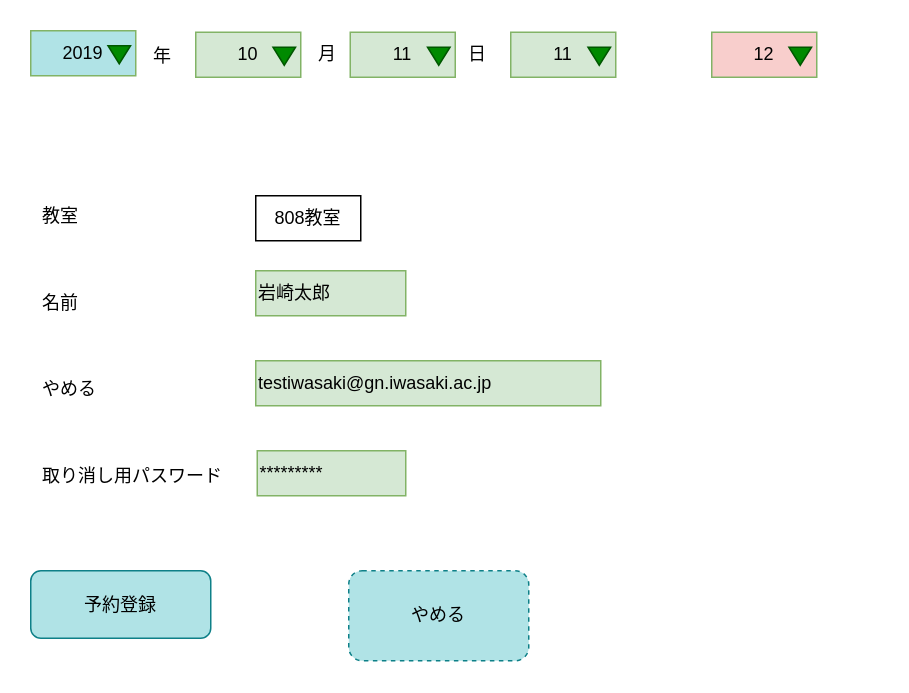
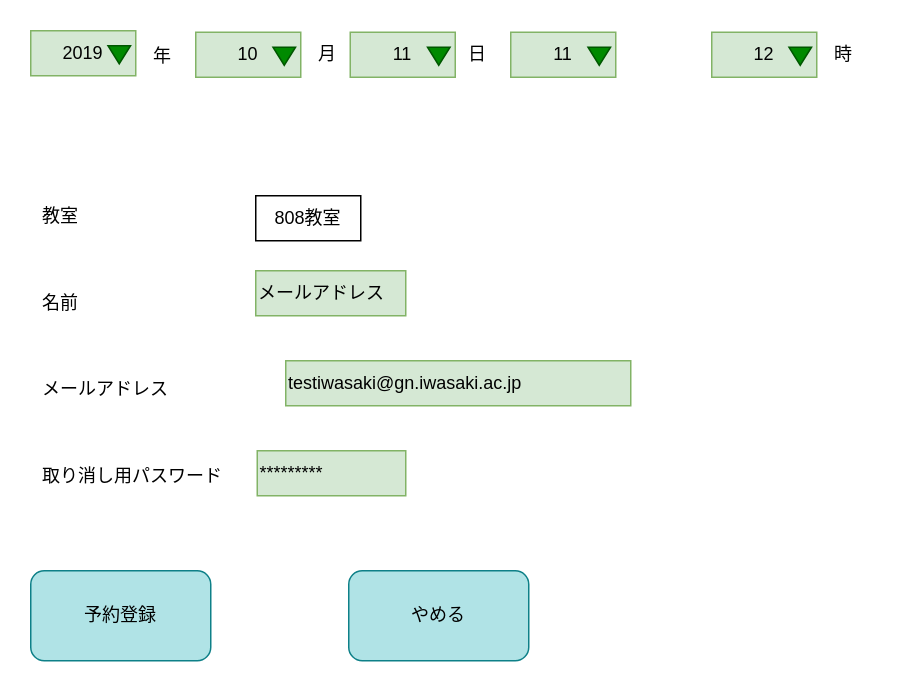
  <mxCell id="0" />
  <mxCell id="1" parent="0" />
- <mxCell id="2" value="2019" style="rounded=0;whiteSpace=wrap;html=1;fillColor=#b0e3e6;strokeColor=#82b366;" vertex="1" parent="1"><mxGeometry x="20" y="20" width="70" height="30" as="geometry" /></mxCell>
+ <mxCell id="2" value="2019" style="rounded=0;whiteSpace=wrap;html=1;fillColor=#d5e8d4;strokeColor=#82b366;" vertex="1" parent="1"><mxGeometry x="20" y="20" width="70" height="30" as="geometry" /></mxCell>
  <mxCell id="3" value="" style="triangle;whiteSpace=wrap;html=1;rotation=90;fillColor=#008a00;strokeColor=#005700;fontColor=#ffffff;" vertex="1" parent="1"><mxGeometry x="73" y="28.5" width="12" height="15" as="geometry" /></mxCell>
  <mxCell id="4" value="10" style="rounded=0;whiteSpace=wrap;html=1;fillColor=#d5e8d4;strokeColor=#82b366;" vertex="1" parent="1"><mxGeometry x="130" y="21" width="70" height="30" as="geometry" /></mxCell>
  <mxCell id="5" value="" style="triangle;whiteSpace=wrap;html=1;rotation=90;fillColor=#008a00;strokeColor=#005700;fontColor=#ffffff;" vertex="1" parent="1"><mxGeometry x="183" y="29.5" width="12" height="15" as="geometry" /></mxCell>
  <mxCell id="6" value="11" style="rounded=0;whiteSpace=wrap;html=1;fillColor=#d5e8d4;strokeColor=#82b366;" vertex="1" parent="1"><mxGeometry x="233" y="21" width="70" height="30" as="geometry" /></mxCell>
  <mxCell id="7" value="" style="triangle;whiteSpace=wrap;html=1;rotation=90;fillColor=#008a00;strokeColor=#005700;fontColor=#ffffff;" vertex="1" parent="1"><mxGeometry x="286" y="29.5" width="12" height="15" as="geometry" /></mxCell>
  <mxCell id="8" value="11" style="rounded=0;whiteSpace=wrap;html=1;fillColor=#d5e8d4;strokeColor=#82b366;" vertex="1" parent="1"><mxGeometry x="340" y="21" width="70" height="30" as="geometry" /></mxCell>
  <mxCell id="9" value="" style="triangle;whiteSpace=wrap;html=1;rotation=90;fillColor=#008a00;strokeColor=#005700;fontColor=#ffffff;" vertex="1" parent="1"><mxGeometry x="393" y="29.5" width="12" height="15" as="geometry" /></mxCell>
- <mxCell id="10" value="12" style="rounded=0;whiteSpace=wrap;html=1;fillColor=#f8cecc;strokeColor=#82b366;" vertex="1" parent="1"><mxGeometry x="474" y="21" width="70" height="30" as="geometry" /></mxCell>
+ <mxCell id="10" value="12" style="rounded=0;whiteSpace=wrap;html=1;fillColor=#d5e8d4;strokeColor=#82b366;" vertex="1" parent="1"><mxGeometry x="474" y="21" width="70" height="30" as="geometry" /></mxCell>
  <mxCell id="11" value="" style="triangle;whiteSpace=wrap;html=1;rotation=90;fillColor=#008a00;strokeColor=#005700;fontColor=#ffffff;" vertex="1" parent="1"><mxGeometry x="527" y="29.5" width="12" height="15" as="geometry" /></mxCell>
  <mxCell id="12" value="年" style="text;html=1;resizable=0;points=[];autosize=1;align=left;verticalAlign=top;spacingTop=-4;" vertex="1" parent="1"><mxGeometry x="100" y="27" width="30" height="20" as="geometry" /></mxCell>
  <mxCell id="13" value="月" style="text;html=1;resizable=0;points=[];autosize=1;align=left;verticalAlign=top;spacingTop=-4;" vertex="1" parent="1"><mxGeometry x="210" y="26" width="30" height="20" as="geometry" /></mxCell>
  <mxCell id="14" value="日" style="text;html=1;resizable=0;points=[];autosize=1;align=left;verticalAlign=top;spacingTop=-4;" vertex="1" parent="1"><mxGeometry x="310" y="26" width="30" height="20" as="geometry" /></mxCell>
- <mxCell id="16" value="教室&lt;br&gt;&lt;br&gt;&lt;br&gt;&lt;br&gt;名前&lt;br&gt;&lt;br&gt;&lt;br&gt;&lt;br&gt;やめる&lt;br&gt;&lt;br&gt;&lt;br&gt;&lt;br&gt;取り消し用パスワード" style="text;html=1;resizable=0;points=[];autosize=1;align=left;verticalAlign=top;spacingTop=-4;" vertex="1" parent="1"><mxGeometry x="26" y="134" width="140" height="180" as="geometry" /></mxCell>
+ <mxCell id="15" value="時" style="text;html=1;resizable=0;points=[];autosize=1;align=left;verticalAlign=top;spacingTop=-4;" vertex="1" parent="1"><mxGeometry x="554" y="26" width="30" height="20" as="geometry" /></mxCell>
+ <mxCell id="16" value="教室&lt;br&gt;&lt;br&gt;&lt;br&gt;&lt;br&gt;名前&lt;br&gt;&lt;br&gt;&lt;br&gt;&lt;br&gt;メールアドレス&lt;br&gt;&lt;br&gt;&lt;br&gt;&lt;br&gt;取り消し用パスワード" style="text;html=1;resizable=0;points=[];autosize=1;align=left;verticalAlign=top;spacingTop=-4;" vertex="1" parent="1"><mxGeometry x="26" y="134" width="140" height="180" as="geometry" /></mxCell>
  <mxCell id="17" value="808教室" style="rounded=0;whiteSpace=wrap;html=1;" vertex="1" parent="1"><mxGeometry x="170" y="130" width="70" height="30" as="geometry" /></mxCell>
- <mxCell id="18" value="岩崎太郎" style="rounded=0;whiteSpace=wrap;html=1;fillColor=#d5e8d4;strokeColor=#82b366;align=left;" vertex="1" parent="1"><mxGeometry x="170" y="180" width="100" height="30" as="geometry" /></mxCell>
+ <mxCell id="18" value="メールアドレス" style="rounded=0;whiteSpace=wrap;html=1;fillColor=#d5e8d4;strokeColor=#82b366;align=left;" vertex="1" parent="1"><mxGeometry x="170" y="180" width="100" height="30" as="geometry" /></mxCell>
  <mxCell id="19" value="*********" style="rounded=0;whiteSpace=wrap;html=1;fillColor=#d5e8d4;strokeColor=#82b366;align=left;" vertex="1" parent="1"><mxGeometry x="171" y="300" width="99" height="30" as="geometry" /></mxCell>
- <mxCell id="20" value="testiwasaki@gn.iwasaki.ac.jp" style="rounded=0;whiteSpace=wrap;html=1;fillColor=#d5e8d4;strokeColor=#82b366;align=left;" vertex="1" parent="1"><mxGeometry x="170" y="240" width="230" height="30" as="geometry" /></mxCell>
- <mxCell id="21" value="予約登録" style="rounded=1;whiteSpace=wrap;html=1;fillColor=#b0e3e6;strokeColor=#0e8088;" vertex="1" parent="1"><mxGeometry x="20" y="380" width="120" height="45" as="geometry" /></mxCell>
- <mxCell id="22" value="やめる" style="rounded=1;whiteSpace=wrap;html=1;fillColor=#b0e3e6;strokeColor=#0e8088;dashed=1;" vertex="1" parent="1"><mxGeometry x="232" y="380" width="120" height="60" as="geometry" /></mxCell>
+ <mxCell id="20" value="testiwasaki@gn.iwasaki.ac.jp" style="rounded=0;whiteSpace=wrap;html=1;fillColor=#d5e8d4;strokeColor=#82b366;align=left;" vertex="1" parent="1"><mxGeometry x="190" y="240" width="230" height="30" as="geometry" /></mxCell>
+ <mxCell id="21" value="予約登録" style="rounded=1;whiteSpace=wrap;html=1;fillColor=#b0e3e6;strokeColor=#0e8088;" vertex="1" parent="1"><mxGeometry x="20" y="380" width="120" height="60" as="geometry" /></mxCell>
+ <mxCell id="22" value="やめる" style="rounded=1;whiteSpace=wrap;html=1;fillColor=#b0e3e6;strokeColor=#0e8088;" vertex="1" parent="1"><mxGeometry x="232" y="380" width="120" height="60" as="geometry" /></mxCell>
